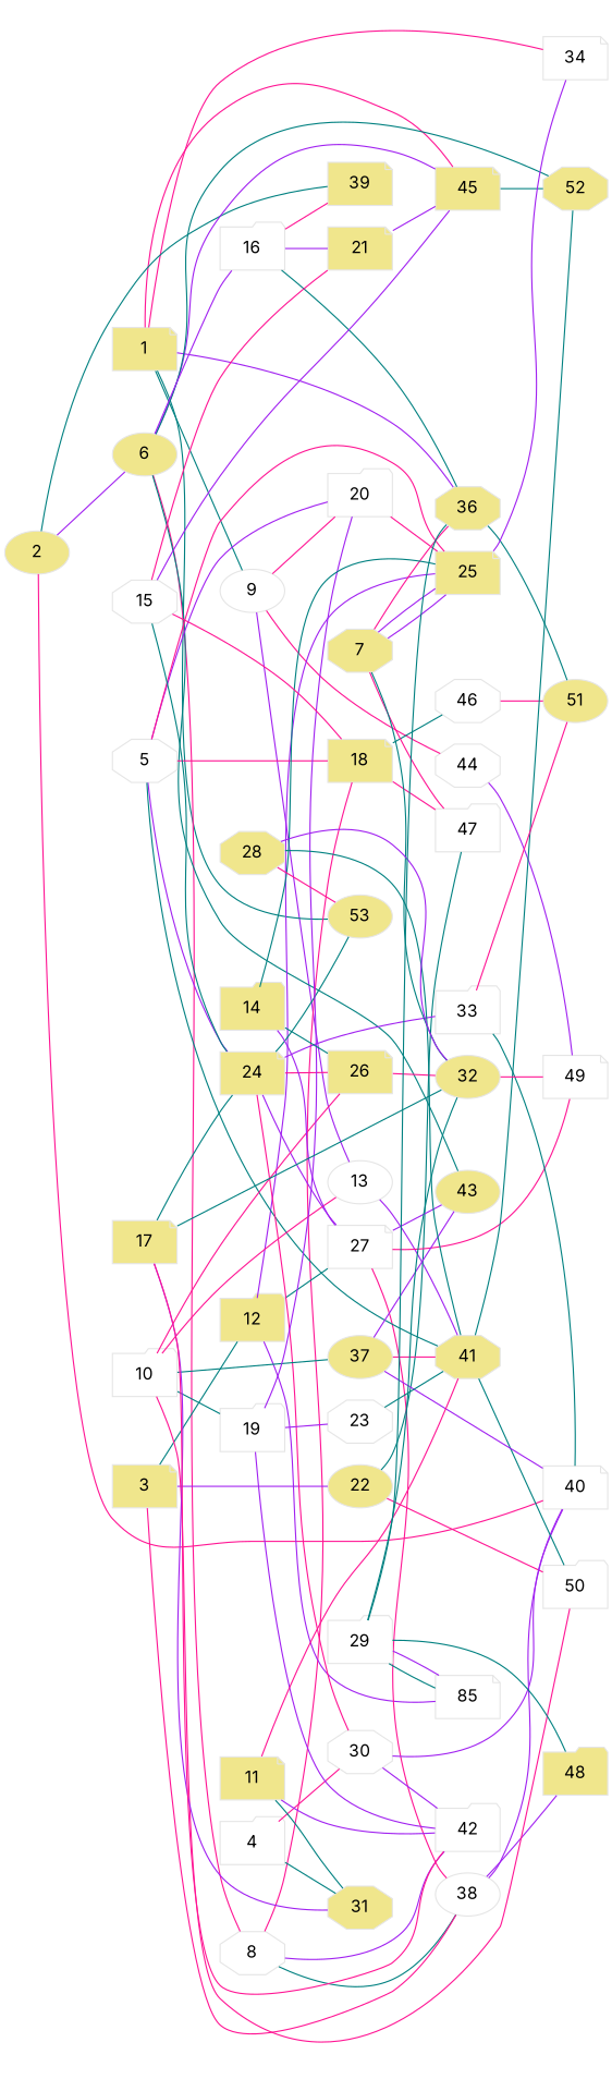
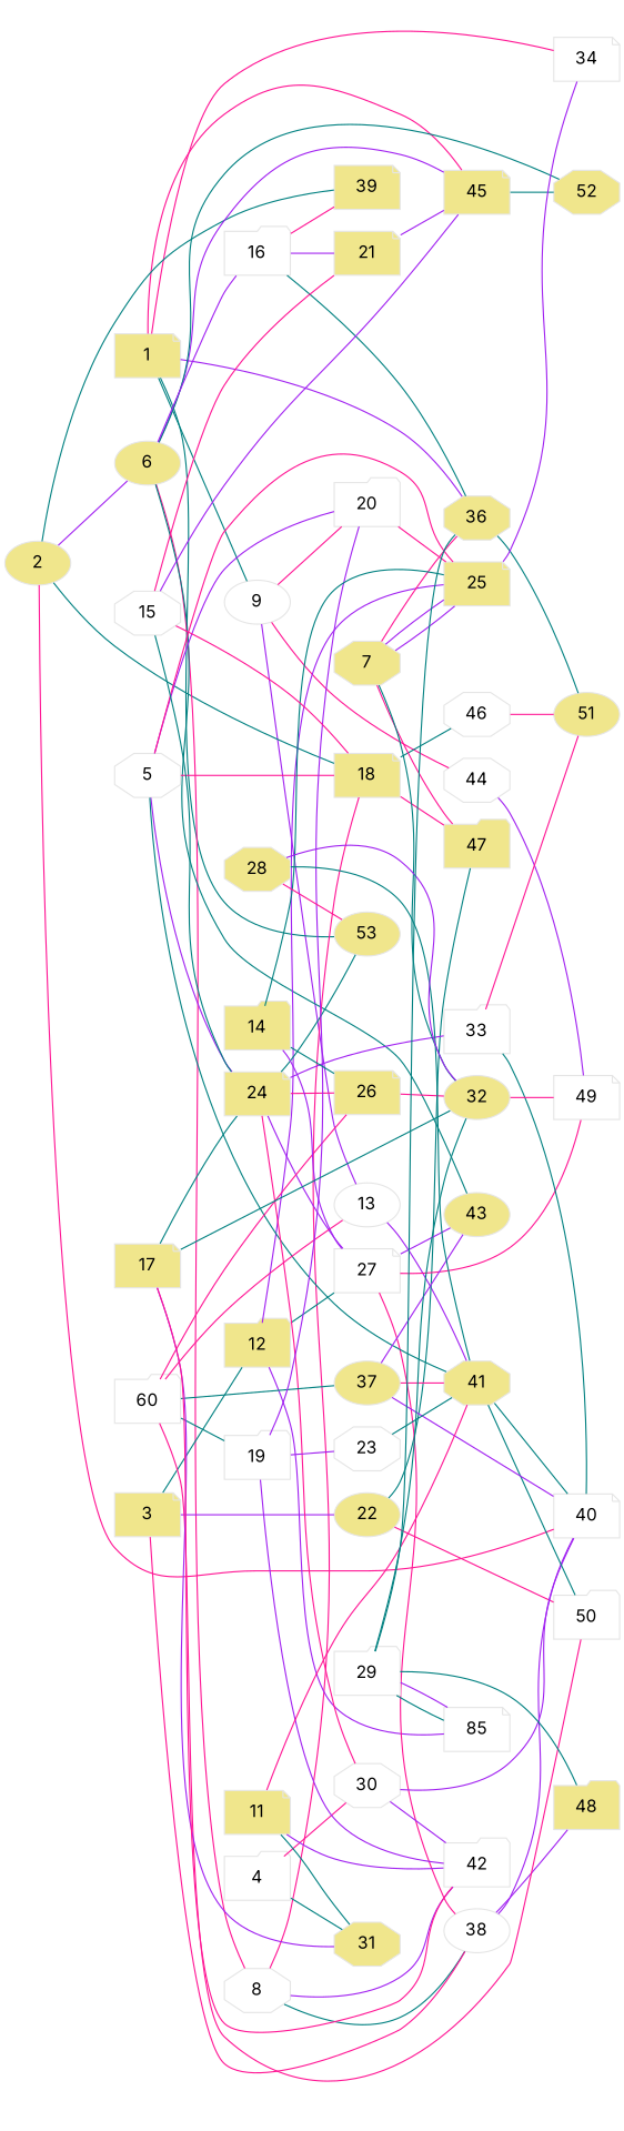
  graph {
    fontname=Inter
    rankdir=LR
    node [color=gray90 fillcolor=khaki fontname=Inter shape=note style=filled]
    edge [color=purple fontname=Inter]
    9 [fillcolor=white shape=ellipse]
    1
    34 [fillcolor=white]
    36 [shape=octagon]
    45
    53 [shape=ellipse]
    20 [fillcolor=white shape=folder]
    13 [fillcolor=white shape=ellipse]
    44 [fillcolor=white shape=octagon]
    51 [shape=ellipse]
    52 [shape=octagon]
    2 [shape=ellipse]
    6 [shape=ellipse]
    18
    39
    40 [fillcolor=white]
    8 [fillcolor=white shape=octagon]
    16 [fillcolor=white shape=folder]
    43 [shape=ellipse]
-   47 [fillcolor=white shape=folder]
+   47 [shape=folder]
    46 [fillcolor=white shape=octagon]
    12 [shape=folder]
    3
    22 [shape=ellipse]
    38 [fillcolor=white shape=ellipse]
    25
    27 [fillcolor=white]
    n28 [fillcolor=white label=85]
    50 [fillcolor=white shape=folder]
    48 [shape=folder]
    4 [fillcolor=white shape=folder]
    30 [fillcolor=white shape=octagon]
    31 [shape=octagon]
    42 [fillcolor=white shape=folder]
    5 [fillcolor=white shape=octagon]
    24
    41 [shape=octagon]
    26
    33 [fillcolor=white shape=folder]
    21
    7 [shape=octagon]
    32 [shape=ellipse]
    49 [fillcolor=white]
-   10 [fillcolor=white shape=folder]
+   10 [fillcolor=white shape=folder label=60]
    19 [fillcolor=white shape=folder]
    37 [shape=ellipse]
    23 [fillcolor=white shape=octagon]
    11
    14 [shape=folder]
    15 [fillcolor=white shape=octagon]
    17
    28 [shape=octagon]
    29 [fillcolor=white shape=folder]
    9 -- 20 [color=deeppink]
    9 -- 13
    9 -- 44 [color=deeppink]
    1 -- 9 [color=teal]
    1 -- 34 [color=deeppink]
    1 -- 36
    1 -- 45 [color=deeppink]
    1 -- 53 [color=teal]
    36 -- 51 [color=teal]
    45 -- 52 [color=teal]
    20 -- 25 [color=deeppink]
    13 -- 41
    44 -- 49
    2 -- 6
+   2 -- 18 [color=teal]
    2 -- 39 [color=teal]
    2 -- 40 [color=deeppink]
    6 -- 45
    6 -- 52 [color=teal]
    6 -- 8 [color=deeppink]
    6 -- 16
    6 -- 43 [color=teal]
    18 -- 47 [color=deeppink]
    18 -- 46 [color=teal]
    8 -- 18 [color=deeppink]
    8 -- 38 [color=teal]
    8 -- 42
    16 -- 36 [color=teal]
    16 -- 39 [color=deeppink]
    16 -- 21
    46 -- 51 [color=deeppink]
    12 -- 25
    12 -- 27 [color=teal]
    12 -- n28
    3 -- 12 [color=teal]
    3 -- 22
    3 -- 38 [color=deeppink]
    22 -- 47 [color=teal]
    22 -- 50 [color=deeppink]
    38 -- 40
    38 -- 48
    25 -- 34
    27 -- 43
    27 -- 38 [color=deeppink]
    27 -- 49 [color=deeppink]
    4 -- 30 [color=deeppink]
    4 -- 31 [color=teal]
    30 -- 40
    30 -- 42
    5 -- 20
    5 -- 18 [color=deeppink]
    5 -- 25 [color=deeppink]
    5 -- 24
    5 -- 41 [color=teal]
    24 -- 53 [color=teal]
    24 -- 27
    24 -- 30 [color=deeppink]
    24 -- 26 [color=deeppink]
    24 -- 33
-   41 -- 52 [color=teal]
+   41 -- 40 [color=teal]
    41 -- 50 [color=teal]
    26 -- 32 [color=deeppink]
    33 -- 51 [color=deeppink]
    33 -- 40 [color=teal]
    21 -- 45
    7 -- 36 [color=deeppink]
    7 -- 47 [color=deeppink]
    7 -- 25
    7 -- 25
    7 -- 32 [color=teal]
    32 -- 49 [color=deeppink]
    10 -- 13 [color=deeppink]
    10 -- 50 [color=deeppink]
    10 -- 26 [color=deeppink]
    10 -- 19 [color=teal]
    10 -- 37 [color=teal]
    19 -- 20
    19 -- 42
    19 -- 23
    37 -- 40
    37 -- 43
    37 -- 41 [color=deeppink]
    23 -- 41 [color=teal]
    11 -- 31 [color=teal]
    11 -- 42
    11 -- 41 [color=deeppink]
    14 -- 25 [color=teal]
    14 -- 27
    14 -- 26 [color=teal]
    15 -- 45
    15 -- 18 [color=deeppink]
    15 -- 24 [color=teal]
    15 -- 21 [color=deeppink]
    17 -- 31
    17 -- 42 [color=deeppink]
    17 -- 24 [color=teal]
    17 -- 32 [color=teal]
    28 -- 53 [color=deeppink]
    28 -- 41 [color=teal]
    28 -- 32
    29 -- 36 [color=teal]
    29 -- n28 [color=teal]
    29 -- n28
    29 -- 48 [color=teal]
    29 -- 32 [color=teal]
  }
